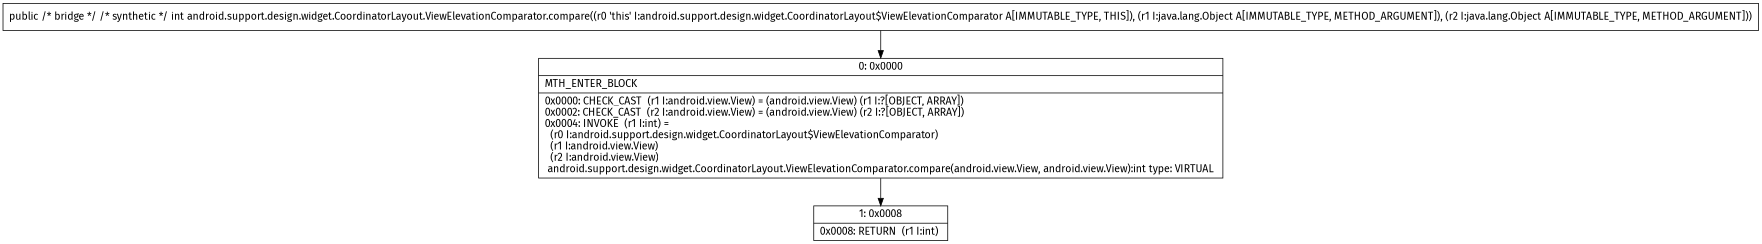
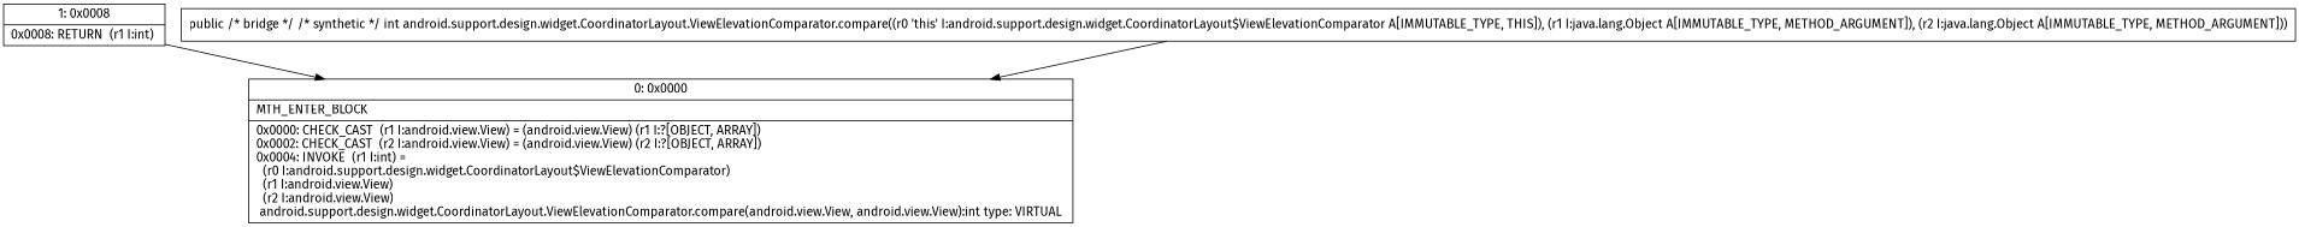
  digraph {
    fontname="Fira Sans"
    node [shape=record fontname="Fira Sans"]
    edge [fontname="Fira Sans"]
    n1 [label="{0\:\ 0x0000|MTH_ENTER_BLOCK\l|0x0000: CHECK_CAST  (r1 I:android.view.View) = (android.view.View) (r1 I:?[OBJECT, ARRAY]) \l0x0002: CHECK_CAST  (r2 I:android.view.View) = (android.view.View) (r2 I:?[OBJECT, ARRAY]) \l0x0004: INVOKE  (r1 I:int) = \l  (r0 I:android.support.design.widget.CoordinatorLayout$ViewElevationComparator)\l  (r1 I:android.view.View)\l  (r2 I:android.view.View)\l android.support.design.widget.CoordinatorLayout.ViewElevationComparator.compare(android.view.View, android.view.View):int type: VIRTUAL \l}"]
    n2 [label="{1\:\ 0x0008|0x0008: RETURN  (r1 I:int) \l}"]
    n3 [label="{public \/* bridge *\/ \/* synthetic *\/ int android.support.design.widget.CoordinatorLayout.ViewElevationComparator.compare((r0 'this' I:android.support.design.widget.CoordinatorLayout$ViewElevationComparator A[IMMUTABLE_TYPE, THIS]), (r1 I:java.lang.Object A[IMMUTABLE_TYPE, METHOD_ARGUMENT]), (r2 I:java.lang.Object A[IMMUTABLE_TYPE, METHOD_ARGUMENT])) }"]
-   n1 -> n2
+   n2 -> n1
    n3 -> n1
  }
